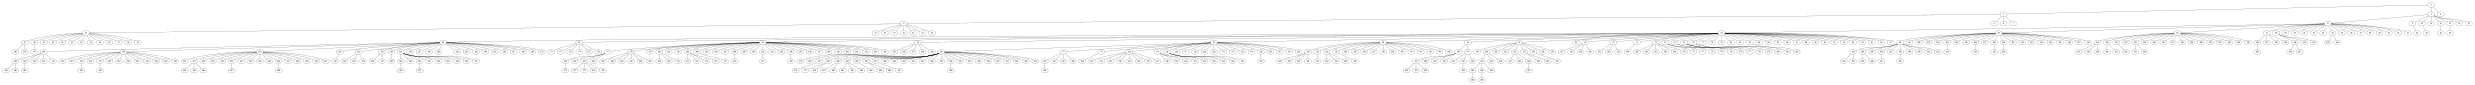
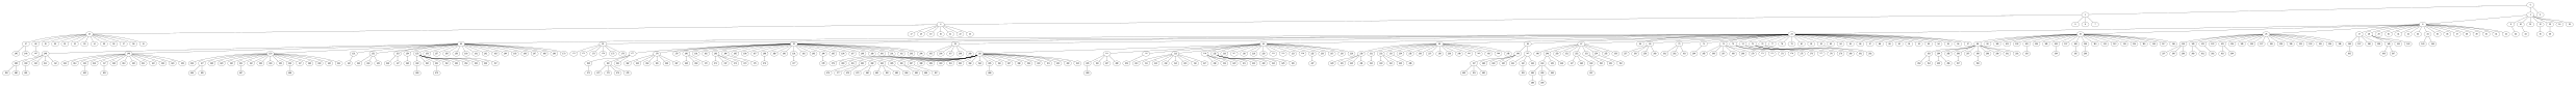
  graph {
    fontname="Liberation Sans"
    node [fontname="Liberation Sans"]
    edge [fontname="Liberation Sans"]
    0
    1
    2
    3
    4
    5
    6
    7
    8
    9
    10
    11
    12
    13
    14
    15
    16
    17
    18
    19
    20
    21
    22
    23
    24
    25
    26
    27
    28
    29
    30
    31
    32
    33
    34
    35
    36
    37
    38
    39
    40
    41
    42
    43
    44
    45
    46
    47
    48
    49
    50
    51
    52
    53
    54
    55
    56
    57
    58
    59
    60
    61
    62
    63
    64
    65
    66
    67
    68
    69
    70
    71
    72
    73
    74
    75
    76
    77
    78
    79
    80
    81
    82
    83
    84
    85
    86
    87
    88
    89
    90
    91
    92
    93
    94
    95
    96
    97
    98
    99
    100
    101
    102
    103
    104
    105
    106
    107
    108
    109
    110
    111
    112
    113
    114
    115
    116
    117
    118
    119
    120
    121
    122
    123
    124
    125
    126
    127
    128
    129
    130
    131
    132
    133
    134
    135
    136
    137
    138
    139
    140
    141
    142
    143
    144
    145
    146
    147
    148
    149
    150
    151
    152
    153
    154
    155
    156
    157
    158
    159
+   160
    161
    162
    163
    164
    165
    166
    167
    168
    169
    170
    171
    172
    173
    174
    175
    176
    177
    178
    179
    180
    181
    182
    183
    184
    185
    186
    187
    188
    189
    190
    191
    192
    193
    194
    195
    196
    197
    198
    199
    200
    201
    202
    203
    204
    205
    206
    207
    208
    209
    210
    211
    212
    213
    214
    215
    216
    217
    218
    219
    220
    221
    222
    223
    224
    225
    226
    n228 [label=927]
    228
    229
    230
    231
    232
    233
    234
    235
    236
    237
    238
    239
    240
    241
    242
    243
    244
    245
    246
    247
    248
    249
    250
    251
    252
    253
    254
    255
    256
    257
    258
    259
    260
    261
    262
    263
    264
    265
    266
    267
    268
    269
    270
    271
    272
    273
    274
    275
    276
    277
    278
    279
    280
    281
    282
    283
    284
    285
    286
    287
    288
    289
    290
    291
    292
    293
    294
    295
    296
    297
    298
    299
    300
    301
    302
    303
    304
    305
    306
    307
    308
    309
    310
    311
    312
    313
    314
    315
    316
    317
    318
    319
    320
    321
    322
    323
    324
    325
    326
    327
    328
    329
    330
    331
    332
    333
    334
    335
    336
    337
    338
    339
    340
    341
    342
    343
    344
    345
    346
    347
    348
    349
    350
    351
    352
    353
    354
    355
    356
    357
    358
-   359
    360
    361
    362
    363
    364
    365
    366
    367
    368
    369
    370
    371
    372
    373
    374
    375
    376
    377
    378
    379
    380
    381
    382
    383
    384
    385
    386
    387
    388
    389
    390
    391
    392
    393
    394
    395
    396
    397
    398
    399
    400
    401
    402
    403
    404
    405
    406
    407
    408
    409
    410
    411
    412
    413
    414
    415
    416
    417
    418
    419
    420
    421
    422
    423
    424
    425
    426
    427
    428
    429
    430
    431
    432
    433
    434
    435
    436
    437
    438
    439
    440
    441
    442
    443
    444
    445
    446
    447
    448
    449
    450
    451
    452
    453
    454
    455
    456
    457
    458
    459
    460
    461
    462
    463
    464
    465
-   466
    467
    468
    469
    470
    471
    472
    473
    474
    475
    476
    477
    478
    479
    480
    481
    482
    483
    484
    485
    486
    487
    488
    489
    490
    491
    492
    493
    494
    495
    496
    497
    498
    499
    0 -- 1
    0 -- 2
    0 -- 3
    1 -- 4
    1 -- 5
    1 -- 6
    1 -- 7
    2 -- 8
    2 -- 9
    2 -- 10
    2 -- 11
    2 -- 12
    2 -- 13
    2 -- 14
    2 -- 15
    4 -- 16
    4 -- 17
    4 -- 18
    4 -- 19
    4 -- 20
    4 -- 21
    4 -- 22
    4 -- 23
    8 -- 24
    8 -- 25
    8 -- 26
    8 -- 27
    8 -- 28
    8 -- 29
    8 -- 30
    8 -- 31
    8 -- 32
    8 -- 33
    8 -- 34
    8 -- 35
    8 -- 36
    8 -- 37
    8 -- 38
    8 -- 39
    8 -- 40
    8 -- 41
    8 -- 42
    9 -- 43
    10 -- 44
    12 -- 45
    13 -- 46
    16 -- 47
    16 -- 48
    16 -- 49
    16 -- 50
    16 -- 51
    16 -- 52
    16 -- 53
    16 -- 54
    16 -- 55
    16 -- 56
    16 -- 57
    16 -- 58
    16 -- 59
    24 -- 60
    24 -- 61
    24 -- 62
    24 -- 63
    24 -- 64
    24 -- 65
    24 -- 66
    24 -- 67
    24 -- 68
    24 -- 69
    24 -- 70
    24 -- 71
    24 -- 72
    24 -- 73
    24 -- 74
    24 -- 75
    24 -- 76
    24 -- 77
    24 -- 78
    24 -- 79
    24 -- 80
    24 -- 81
    24 -- 82
    24 -- 83
    24 -- 84
    24 -- 85
    24 -- 86
    24 -- 87
    24 -- 88
    24 -- 89
    24 -- 90
    24 -- 91
    24 -- 92
    24 -- 93
    24 -- 94
    24 -- 95
    24 -- 96
    24 -- 97
    25 -- 98
    25 -- 99
    25 -- 100
    25 -- 101
    25 -- 102
    25 -- 103
    25 -- 104
    25 -- 105
    25 -- 106
    25 -- 107
    25 -- 108
    25 -- 109
    25 -- 110
    25 -- 111
    25 -- 112
    25 -- 113
    25 -- 114
    25 -- 115
    25 -- 116
    25 -- 117
    25 -- 118
    26 -- 119
    26 -- 120
    26 -- 121
    26 -- 122
    26 -- 123
    26 -- 124
    26 -- 125
    26 -- 126
    26 -- 127
    26 -- 128
    26 -- 129
    26 -- 130
    26 -- 131
    26 -- 132
    26 -- 133
    26 -- 134
    26 -- 135
    27 -- 136
    27 -- 137
    27 -- 138
    27 -- 139
    28 -- 140
    28 -- 141
    28 -- 142
    34 -- 143
    34 -- 144
    47 -- 145
    47 -- 146
    48 -- 147
    60 -- 148
    60 -- 149
    60 -- 150
    60 -- 151
    60 -- 152
    60 -- 153
    60 -- 154
    60 -- 155
    60 -- 156
    60 -- 157
    60 -- 158
    60 -- 159
+   60 -- 160
    60 -- 161
    60 -- 162
    60 -- 163
    60 -- 164
    60 -- 165
    60 -- 166
    60 -- 167
    60 -- 168
    60 -- 169
    60 -- 170
    61 -- 171
    61 -- 172
    61 -- 173
    61 -- 174
    61 -- 175
    61 -- 176
    62 -- 177
    62 -- 178
    62 -- 179
    62 -- 180
    62 -- 181
    62 -- 182
    62 -- 183
    62 -- 184
    62 -- 185
    62 -- 186
    62 -- 187
    62 -- 188
    62 -- 189
    62 -- 190
    62 -- 191
    62 -- 192
    62 -- 193
    62 -- 194
    62 -- 195
    62 -- 196
    62 -- 197
    62 -- 198
    62 -- 199
    62 -- 200
    62 -- 201
    62 -- 202
    62 -- 203
    62 -- 204
    63 -- 205
    63 -- 206
    63 -- 207
    63 -- 208
    63 -- 209
    64 -- 210
    64 -- 211
    64 -- 212
    64 -- 213
    64 -- 214
    64 -- 215
    64 -- 216
    64 -- 217
    64 -- 218
    64 -- 219
    64 -- 220
    64 -- 221
    64 -- 222
    64 -- 223
    64 -- 224
    64 -- 225
    64 -- 226
    64 -- n228
    64 -- 228
    64 -- 229
    65 -- 230
    65 -- 231
    65 -- 232
    65 -- 233
    65 -- 234
    65 -- 235
    65 -- 236
    65 -- 237
    65 -- 238
    65 -- 239
    65 -- 240
    65 -- 241
    65 -- 242
    65 -- 243
    65 -- 244
    65 -- 245
    66 -- 246
    66 -- 247
    67 -- 248
    67 -- 249
    67 -- 250
    67 -- 251
    67 -- 252
    67 -- 253
    67 -- 254
    67 -- 255
    67 -- 256
    69 -- 257
    69 -- 258
    69 -- 259
    69 -- 260
    70 -- 261
    70 -- 262
    70 -- 263
    71 -- 264
    72 -- 265
    72 -- 266
    72 -- 267
    72 -- 268
    72 -- 269
    72 -- 270
    73 -- 271
    73 -- 272
    73 -- 273
    74 -- 274
    74 -- 275
    75 -- 276
    75 -- 277
    75 -- 278
    75 -- 279
    76 -- 280
    76 -- 281
    82 -- 282
    98 -- 283
    98 -- 284
    98 -- 285
    98 -- 286
    98 -- 287
    98 -- 288
    98 -- 289
    98 -- 290
    98 -- 291
    98 -- 292
    103 -- 293
    106 -- 294
    108 -- 295
    109 -- 296
    119 -- 297
    119 -- 298
    119 -- 299
    120 -- 300
    120 -- 301
    121 -- 302
    123 -- 303
    123 -- 304
    136 -- 305
    140 -- 306
    140 -- 307
    148 -- 308
    148 -- 309
    148 -- 310
    148 -- 311
    148 -- 312
    149 -- 313
    149 -- 314
    149 -- 315
    149 -- 316
    149 -- 317
    149 -- 318
    149 -- 319
    149 -- 320
    149 -- 321
    149 -- 322
    149 -- 323
    149 -- 324
    149 -- 325
    150 -- 326
    150 -- 327
    150 -- 328
    150 -- 329
    150 -- 330
    150 -- 331
    150 -- 332
    150 -- 333
    150 -- 334
    150 -- 335
    150 -- 336
    150 -- 337
    150 -- 338
    150 -- 339
    150 -- 340
    150 -- 341
    151 -- 342
    152 -- 343
    152 -- 344
    152 -- 345
    153 -- 346
    153 -- 347
    154 -- 348
    155 -- 349
    155 -- 350
    155 -- 351
    155 -- 352
    155 -- 353
    155 -- 354
    155 -- 355
    155 -- 356
    155 -- 357
    177 -- 358
-   177 -- 359
    177 -- 360
    177 -- 361
    178 -- 362
    178 -- 363
    178 -- 364
    178 -- 365
    178 -- 366
    178 -- 367
    180 -- 368
    180 -- 369
    180 -- 370
    183 -- 371
    183 -- 372
    183 -- 373
    183 -- 374
    184 -- 375
    188 -- 376
    191 -- 377
    194 -- 378
    210 -- 379
    210 -- 380
    210 -- 381
    210 -- 382
    210 -- 383
    210 -- 384
    210 -- 385
    210 -- 386
    210 -- 387
    210 -- 388
    210 -- 389
    210 -- 390
    210 -- 391
    210 -- 392
    210 -- 393
    210 -- 394
    210 -- 395
    210 -- 396
    210 -- 397
    210 -- 398
    210 -- 399
    210 -- 400
    210 -- 401
    210 -- 402
    210 -- 403
    210 -- 404
    211 -- 405
    211 -- 406
    211 -- 407
    211 -- 408
    212 -- 409
    213 -- 410
    213 -- 411
    213 -- 412
    213 -- 413
    213 -- 414
    213 -- 415
    213 -- 416
    213 -- 417
    214 -- 418
    214 -- 419
    214 -- 420
    214 -- 421
    215 -- 422
    215 -- 423
    215 -- 424
    215 -- 425
    215 -- 426
    225 -- 427
    230 -- 428
    230 -- 429
    230 -- 430
    230 -- 431
    231 -- 432
    232 -- 433
    232 -- 434
    232 -- 435
    233 -- 436
    246 -- 437
    246 -- 438
    246 -- 439
    246 -- 440
    247 -- 441
    247 -- 442
    247 -- 443
    249 -- 444
    249 -- 445
    249 -- 446
    252 -- 447
    252 -- 448
    252 -- 449
    253 -- 450
    253 -- 451
    254 -- 452
    283 -- 453
    283 -- 454
    284 -- 455
    284 -- 456
    286 -- 457
    288 -- 458
    308 -- 459
    308 -- 460
    309 -- 461
    315 -- 462
    317 -- 463
    327 -- 464
    327 -- 465
-   327 -- 466
    331 -- 467
    336 -- 468
    349 -- 469
    351 -- 470
    358 -- 471
    360 -- 472
    360 -- 473
    360 -- 474
    360 -- 475
    381 -- 476
    382 -- 477
    382 -- 478
    383 -- 479
    383 -- 480
    384 -- 481
    384 -- 482
    384 -- 483
    385 -- 484
    386 -- 485
    386 -- 486
    387 -- 487
    395 -- 488
    405 -- 489
    437 -- 490
    437 -- 491
    437 -- 492
    442 -- 493
    444 -- 494
    444 -- 495
    444 -- 496
    449 -- 497
    494 -- 498
    495 -- 499
  }
